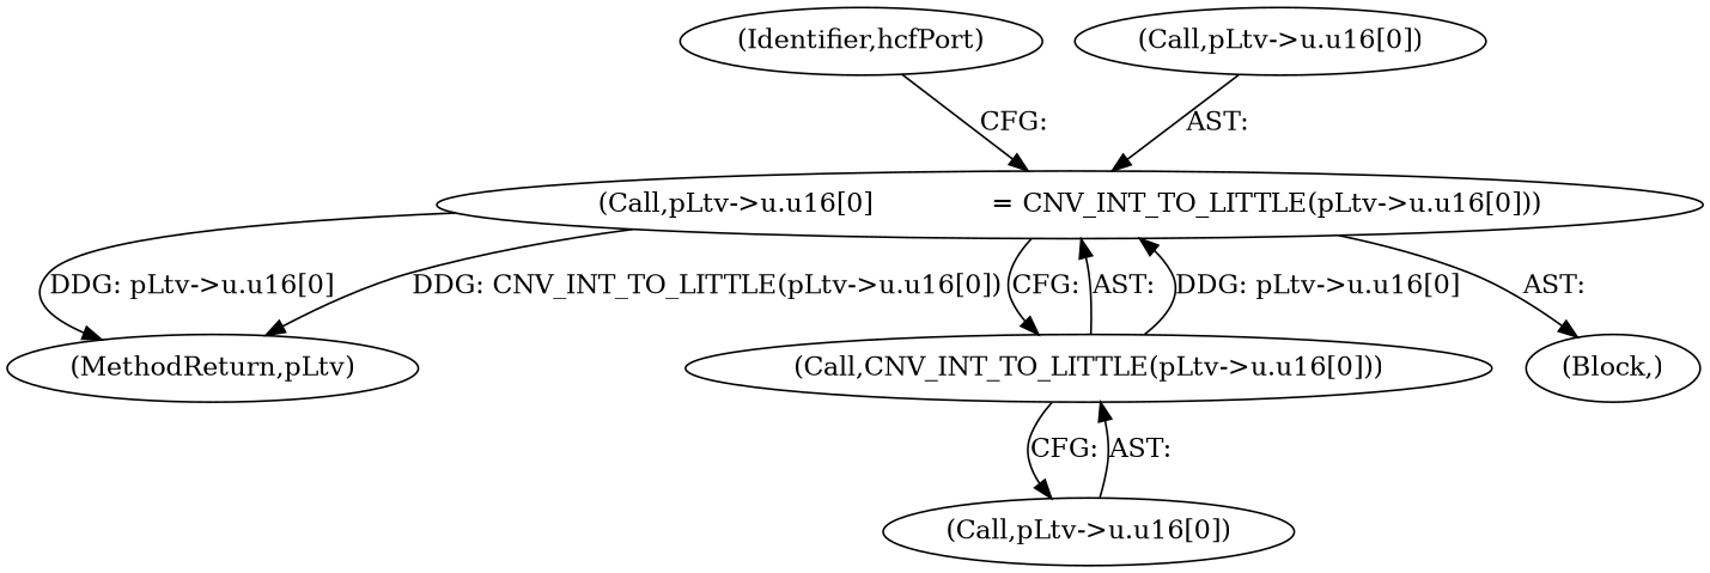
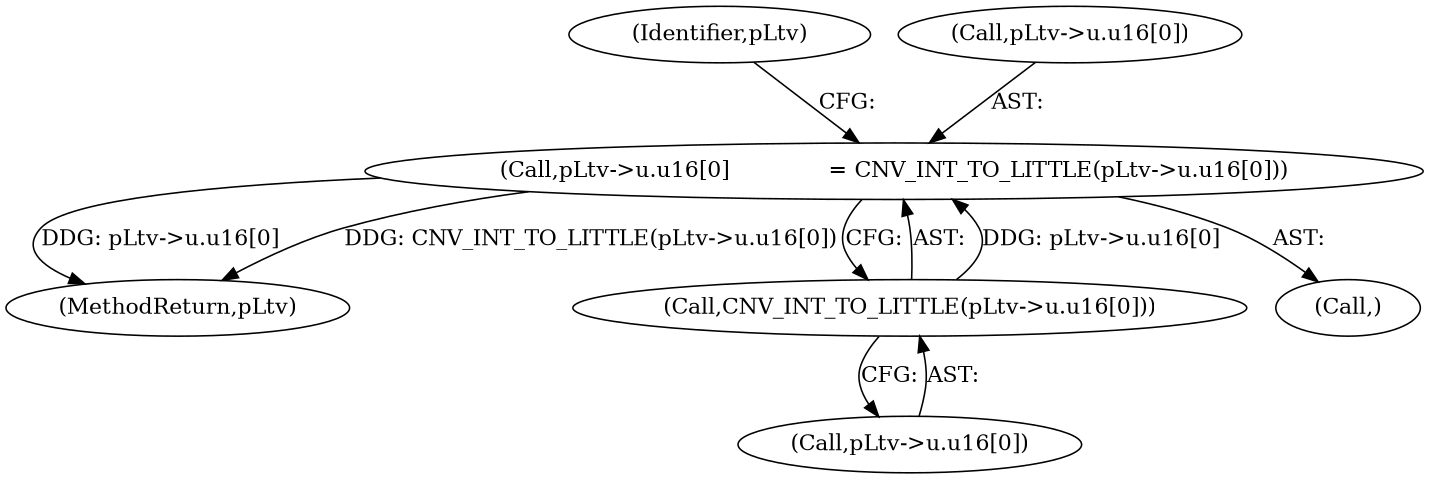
  digraph {
    n1 [label="(Call,pLtv->u.u16[0]              = CNV_INT_TO_LITTLE(pLtv->u.u16[0]))"]
    n2 [label="(Call,CNV_INT_TO_LITTLE(pLtv->u.u16[0]))"]
    n3 [label="(MethodReturn,pLtv)"]
-   n4 [label="(Block,)"]
+   n4 [label="(Call,)"]
    n5 [label="(Call,pLtv->u.u16[0])"]
-   n6 [label="(Identifier,hcfPort)"]
+   n6 [label="(Identifier,pLtv)"]
    n7 [label="(Call,pLtv->u.u16[0])"]
    n1 -> n2 [label="CFG: "]
    n1 -> n3 [label="DDG: pLtv->u.u16[0]"]
    n1 -> n3 [label="DDG: CNV_INT_TO_LITTLE(pLtv->u.u16[0])"]
    n1 -> n4 [label="AST: "]
    n2 -> n1 [label="AST: "]
    n2 -> n1 [label="DDG: pLtv->u.u16[0]"]
    n2 -> n5 [label="CFG: "]
    n5 -> n2 [label="AST: "]
    n6 -> n1 [label="CFG: "]
    n7 -> n1 [label="AST: "]
  }
